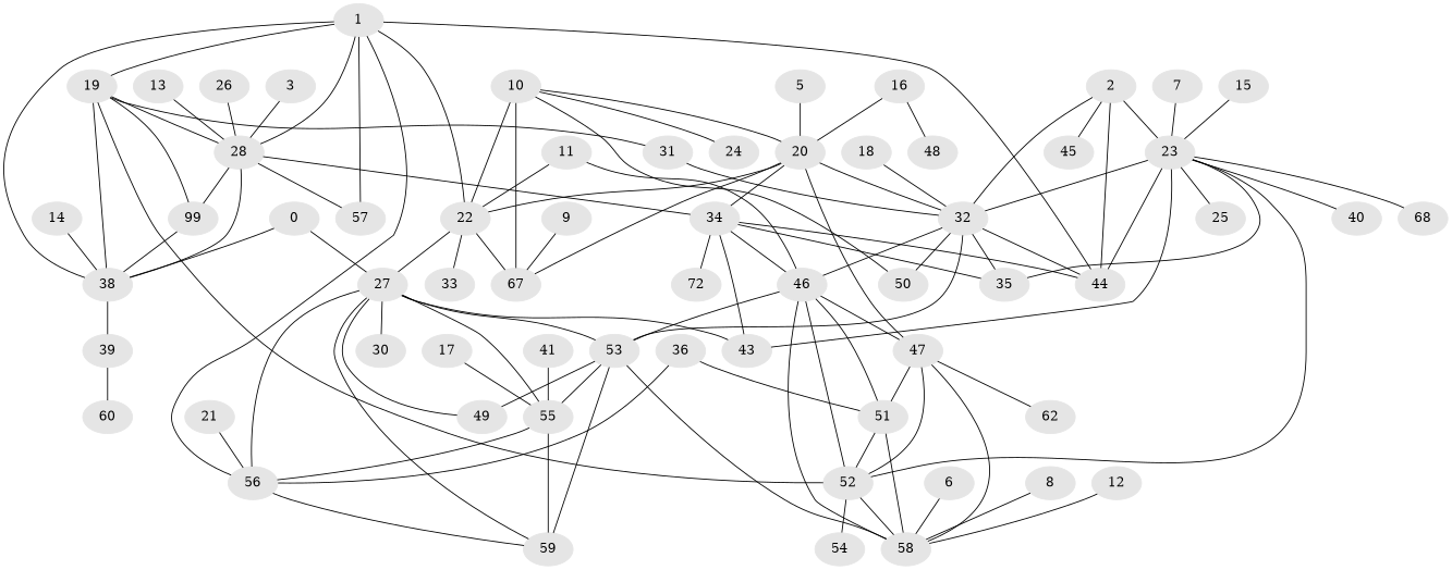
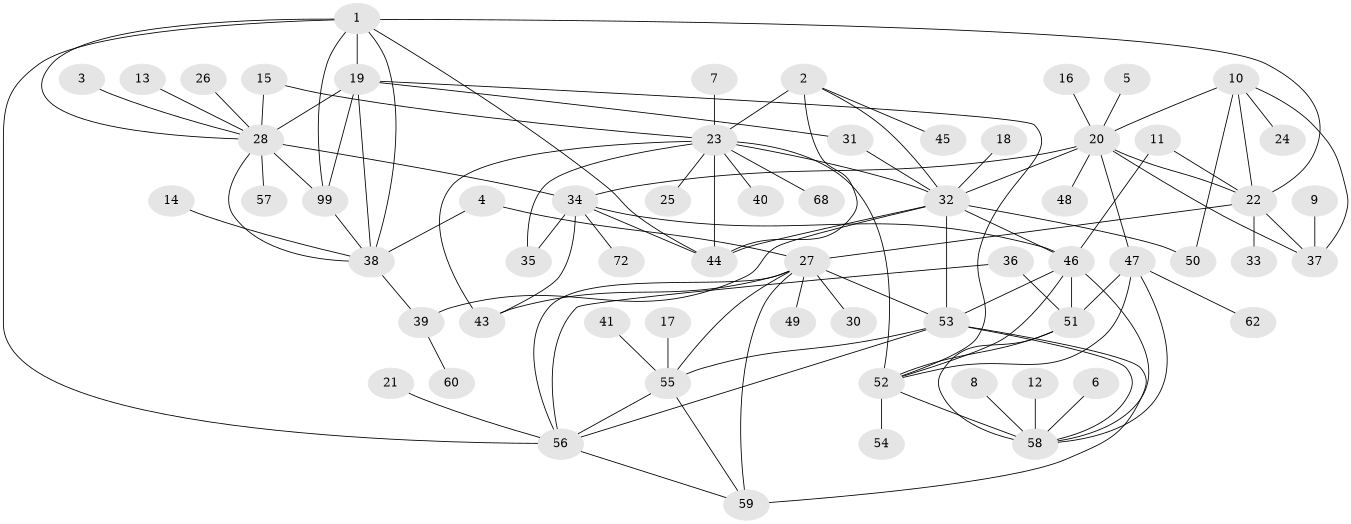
  graph {
    node [color=gray90 style=filled]
    edge [weight=1.0]
    1
    19
    22
    28
    n5 [label=99]
    38
    56
    44
    31
    52
    27
-   37 [label=67]
+   37
    33
    34
    57
    39
    59
    2
    23
    32
    45
    25
    35
    40
    43
    n26 [label=68]
    50
    46
    53
    3
-   4 [label=0]
+   4
    55
    30
    49
    5
    20
    47
    48
    6
    58
    7
    8
    9
    10
    24
    11
    51
    12
    13
    14
    15
    16
    17
    18
    54
    n56 [label=72]
    62
    21
    26
    60
    36
    41
    1 -- 19 [weight=2.0]
    1 -- 22
    1 -- 28
-   1 -- 57
+   1 -- n5
    1 -- 38
    1 -- 56
    1 -- 44
    19 -- 28 [weight=2.0]
    19 -- n5 [weight=2.0]
    19 -- 38 [weight=2.0]
    19 -- 31
    19 -- 52
    22 -- 27
    22 -- 37 [weight=2.0]
    22 -- 33
    28 -- n5
    28 -- 38
    28 -- 34
    28 -- 57
    n5 -- 38
    38 -- 39
    56 -- 59
    31 -- 32
    52 -- 58
    52 -- 54
    27 -- 56
    27 -- 59
    27 -- 43
    27 -- 53 [weight=2.0]
    27 -- 55
    27 -- 30
    27 -- 49
    34 -- 44
    34 -- 35
    34 -- 43
    34 -- 46
    34 -- n56
    39 -- 60
    2 -- 44 [weight=2.0]
    2 -- 23 [weight=2.0]
    2 -- 32
    2 -- 45
    23 -- 44 [weight=4.0]
    23 -- 52
    23 -- 32 [weight=2.0]
    23 -- 25
    23 -- 35
    23 -- 40
    23 -- 43
    23 -- n26
    32 -- 44 [weight=2.0]
-   32 -- 35
+   32 -- 39
    32 -- 50
    32 -- 46
    32 -- 53
    46 -- 52
    46 -- 53
-   46 -- 47
    46 -- 58
    46 -- 51 [weight=2.0]
-   53 -- 49 [weight=2.0]
+   53 -- 56 [weight=2.0]
    53 -- 59 [weight=2.0]
    53 -- 55 [weight=2.0]
    53 -- 58
    3 -- 28
    4 -- 38
    4 -- 27
    55 -- 56
    55 -- 59
    5 -- 20
    20 -- 22 [weight=2.0]
    20 -- 37
    20 -- 34
    20 -- 32
    20 -- 47
-   16 -- 48
+   20 -- 48
    47 -- 52
    47 -- 58
    47 -- 51 [weight=2.0]
    47 -- 62
    6 -- 58
    7 -- 23
    8 -- 58
    9 -- 37
    10 -- 22 [weight=4.0]
    10 -- 37 [weight=2.0]
    10 -- 50
    10 -- 20 [weight=2.0]
    10 -- 24
    11 -- 22
    11 -- 46
    51 -- 52 [weight=2.0]
    51 -- 58 [weight=2.0]
    12 -- 58
    13 -- 28
    14 -- 38
+   15 -- 28
    15 -- 23
    16 -- 20
    17 -- 55
    18 -- 32
    21 -- 56
    26 -- 28
    36 -- 56 [weight=2.0]
    36 -- 51
    41 -- 55
  }
